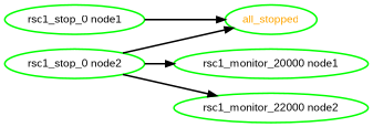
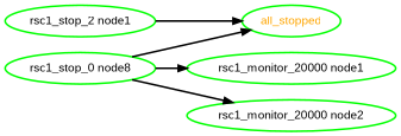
  digraph {
    fontname="Liberation Sans"
    rankdir=LR
    node [color=green fontcolor=black fontname="Liberation Sans" style=bold]
    edge [fontname="Liberation Sans" style=bold]
    all_stopped [fontcolor=orange]
-   "rsc1_stop_0 node1"
-   "rsc1_stop_0 node2"
+   "rsc1_stop_0 node1" [label="rsc1_stop_2 node1"]
+   "rsc1_stop_0 node2" [label="rsc1_stop_0 node8"]
    "rsc1_monitor_20000 node1"
-   "rsc1_monitor_20000 node2" [label="rsc1_monitor_22000 node2"]
+   "rsc1_monitor_20000 node2"
    "rsc1_stop_0 node1" -> all_stopped
    "rsc1_stop_0 node2" -> all_stopped
    "rsc1_stop_0 node2" -> "rsc1_monitor_20000 node1"
    "rsc1_stop_0 node2" -> "rsc1_monitor_20000 node2"
  }
